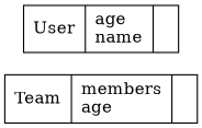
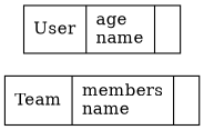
  digraph {
    rankdir=LR
    node [shape=record]
-   n1 [label="{Team|members\lage\l|}"]
+   n1 [label="{Team|members\lname\l|}"]
    n2 [label="{User|age\lname\l|}"]
  }
